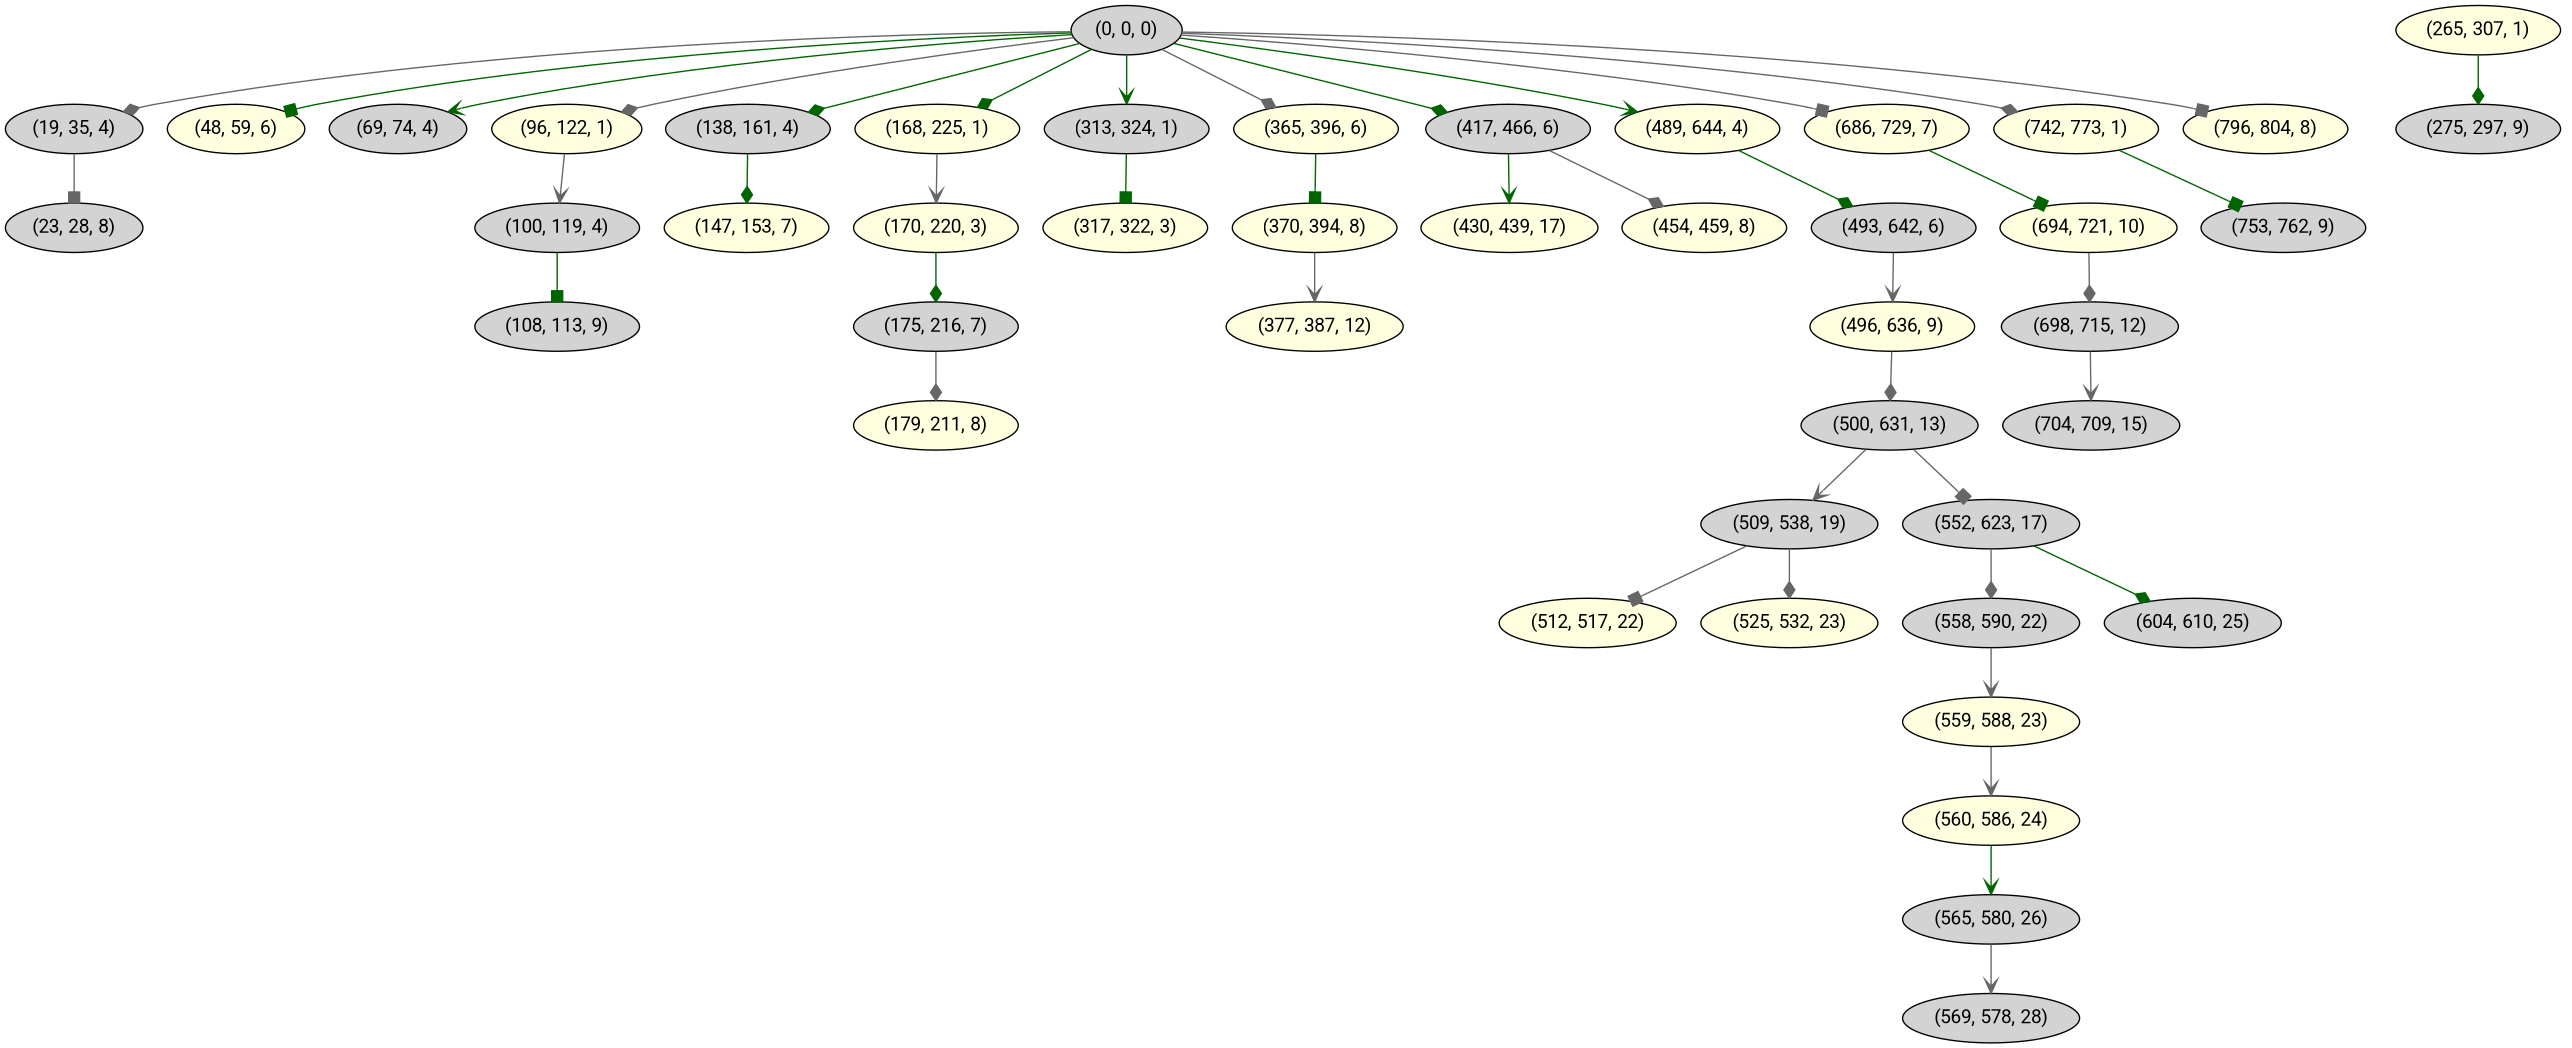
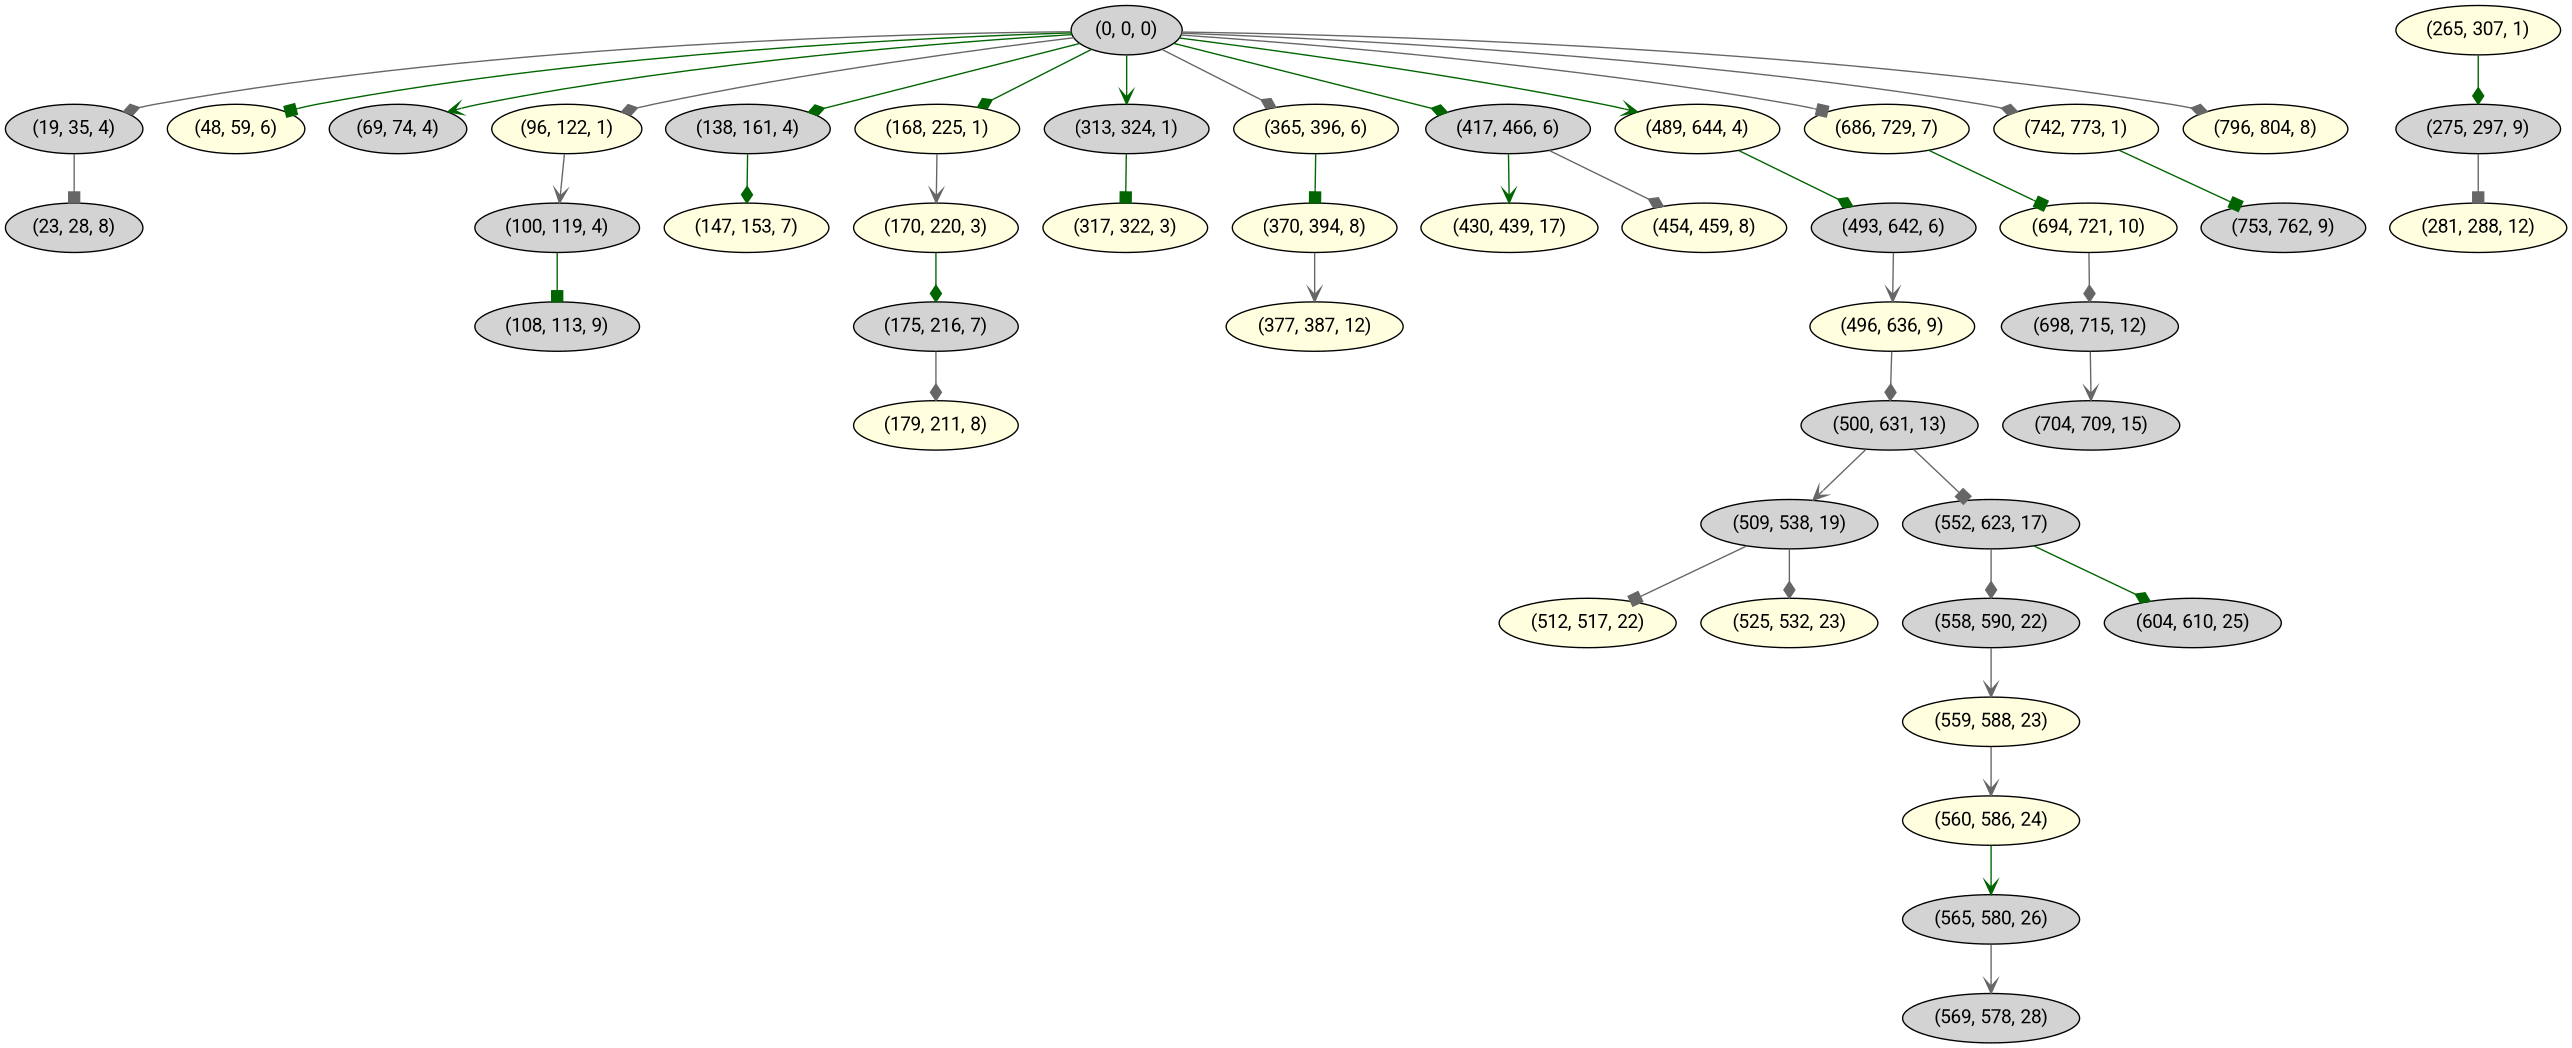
  digraph {
    fontname=Roboto
    node [fillcolor=lightyellow fontname=Roboto style=filled]
    edge [arrowhead=diamond color=gray40 fontname=Roboto]
    "(0, 0, 0)" [fillcolor=lightgrey]
    "(19, 35, 4)" [fillcolor=lightgrey]
    "(48, 59, 6)"
    "(69, 74, 4)" [fillcolor=lightgrey]
    "(96, 122, 1)"
    "(138, 161, 4)" [fillcolor=lightgrey]
    "(168, 225, 1)"
    "(313, 324, 1)" [fillcolor=lightgrey]
    "(365, 396, 6)"
    "(417, 466, 6)" [fillcolor=lightgrey]
    "(489, 644, 4)"
    "(686, 729, 7)"
    "(742, 773, 1)"
    "(796, 804, 8)"
    "(23, 28, 8)" [fillcolor=lightgrey]
    "(100, 119, 4)" [fillcolor=lightgrey]
    "(147, 153, 7)"
    "(170, 220, 3)"
    "(275, 297, 9)" [fillcolor=lightgrey]
    "(265, 307, 1)"
    "(317, 322, 3)"
    "(370, 394, 8)"
    "(430, 439, 17)"
    "(454, 459, 8)"
    "(493, 642, 6)" [fillcolor=lightgrey]
    "(694, 721, 10)"
    "(753, 762, 9)" [fillcolor=lightgrey]
    "(108, 113, 9)" [fillcolor=lightgrey]
    "(175, 216, 7)" [fillcolor=lightgrey]
    "(179, 211, 8)"
+   "(281, 288, 12)"
    "(377, 387, 12)"
    "(496, 636, 9)"
    "(500, 631, 13)" [fillcolor=lightgrey]
    "(509, 538, 19)" [fillcolor=lightgrey]
    "(552, 623, 17)" [fillcolor=lightgrey]
    "(512, 517, 22)"
    "(525, 532, 23)"
    "(558, 590, 22)" [fillcolor=lightgrey]
    "(604, 610, 25)" [fillcolor=lightgrey]
    "(559, 588, 23)"
    "(560, 586, 24)"
    "(565, 580, 26)" [fillcolor=lightgrey]
    "(569, 578, 28)" [fillcolor=lightgrey]
    "(698, 715, 12)" [fillcolor=lightgrey]
    "(704, 709, 15)" [fillcolor=lightgrey]
    "(0, 0, 0)" -> "(19, 35, 4)"
    "(0, 0, 0)" -> "(48, 59, 6)" [arrowhead=box color=darkgreen]
    "(0, 0, 0)" -> "(69, 74, 4)" [arrowhead=vee color=darkgreen]
    "(0, 0, 0)" -> "(96, 122, 1)"
    "(0, 0, 0)" -> "(138, 161, 4)" [color=darkgreen]
    "(0, 0, 0)" -> "(168, 225, 1)" [color=darkgreen]
    "(0, 0, 0)" -> "(313, 324, 1)" [arrowhead=vee color=darkgreen]
    "(0, 0, 0)" -> "(365, 396, 6)"
    "(0, 0, 0)" -> "(417, 466, 6)" [color=darkgreen]
    "(0, 0, 0)" -> "(489, 644, 4)" [arrowhead=vee color=darkgreen]
    "(0, 0, 0)" -> "(686, 729, 7)" [arrowhead=box]
    "(0, 0, 0)" -> "(742, 773, 1)"
-   "(0, 0, 0)" -> "(796, 804, 8)" [arrowhead=box]
+   "(0, 0, 0)" -> "(796, 804, 8)"
    "(19, 35, 4)" -> "(23, 28, 8)" [arrowhead=box]
    "(96, 122, 1)" -> "(100, 119, 4)" [arrowhead=vee]
    "(138, 161, 4)" -> "(147, 153, 7)" [color=darkgreen]
    "(168, 225, 1)" -> "(170, 220, 3)" [arrowhead=vee]
    "(313, 324, 1)" -> "(317, 322, 3)" [arrowhead=box color=darkgreen]
    "(365, 396, 6)" -> "(370, 394, 8)" [arrowhead=box color=darkgreen]
    "(417, 466, 6)" -> "(430, 439, 17)" [arrowhead=vee color=darkgreen]
    "(417, 466, 6)" -> "(454, 459, 8)"
    "(489, 644, 4)" -> "(493, 642, 6)" [color=darkgreen]
    "(686, 729, 7)" -> "(694, 721, 10)" [arrowhead=box color=darkgreen]
    "(742, 773, 1)" -> "(753, 762, 9)" [arrowhead=box color=darkgreen]
    "(100, 119, 4)" -> "(108, 113, 9)" [arrowhead=box color=darkgreen]
    "(170, 220, 3)" -> "(175, 216, 7)" [color=darkgreen]
+   "(275, 297, 9)" -> "(281, 288, 12)" [arrowhead=box]
    "(265, 307, 1)" -> "(275, 297, 9)" [color=darkgreen]
    "(370, 394, 8)" -> "(377, 387, 12)" [arrowhead=vee]
    "(493, 642, 6)" -> "(496, 636, 9)" [arrowhead=vee]
    "(694, 721, 10)" -> "(698, 715, 12)"
    "(175, 216, 7)" -> "(179, 211, 8)"
    "(496, 636, 9)" -> "(500, 631, 13)"
    "(500, 631, 13)" -> "(509, 538, 19)" [arrowhead=vee]
    "(500, 631, 13)" -> "(552, 623, 17)" [arrowhead=box]
    "(509, 538, 19)" -> "(512, 517, 22)" [arrowhead=box]
    "(509, 538, 19)" -> "(525, 532, 23)"
    "(552, 623, 17)" -> "(558, 590, 22)"
    "(552, 623, 17)" -> "(604, 610, 25)" [color=darkgreen]
    "(558, 590, 22)" -> "(559, 588, 23)" [arrowhead=vee]
    "(559, 588, 23)" -> "(560, 586, 24)" [arrowhead=vee]
    "(560, 586, 24)" -> "(565, 580, 26)" [arrowhead=vee color=darkgreen]
    "(565, 580, 26)" -> "(569, 578, 28)" [arrowhead=vee]
    "(698, 715, 12)" -> "(704, 709, 15)" [arrowhead=vee]
  }
